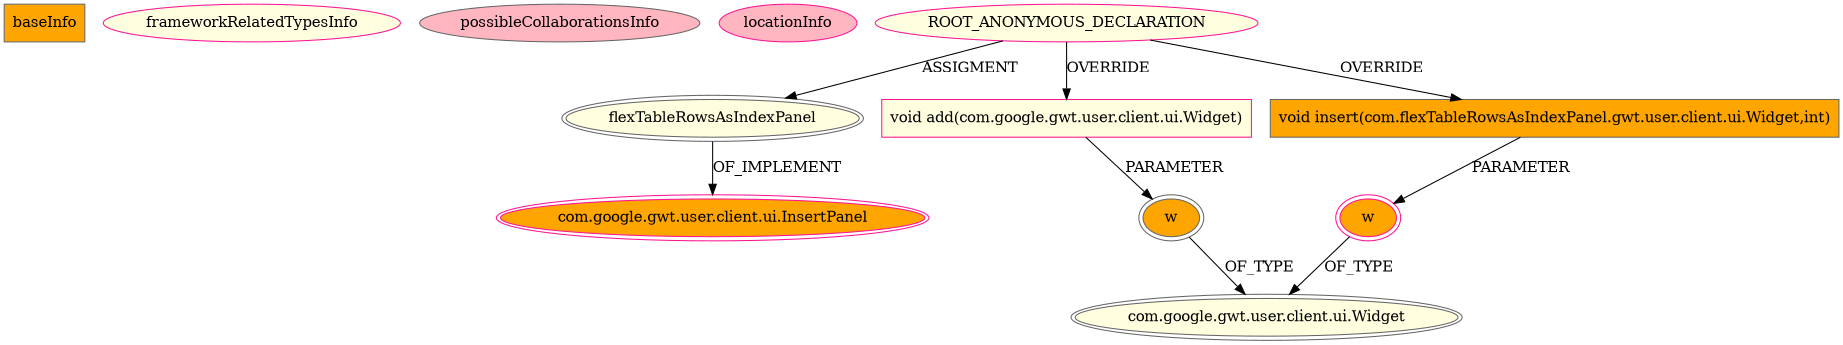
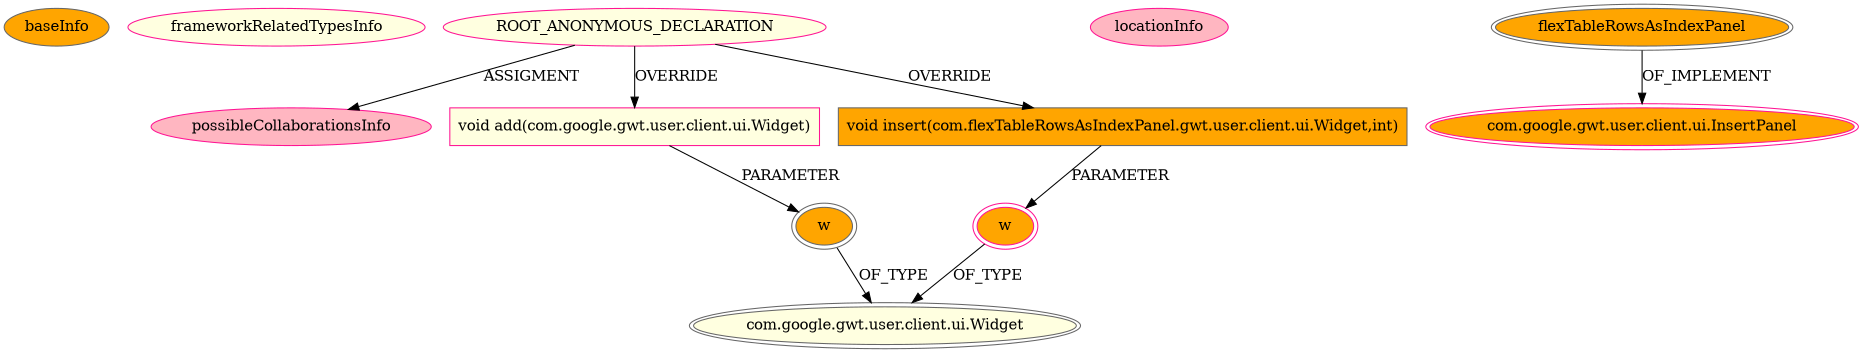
  digraph {
    node [color=deeppink fillcolor=orange style=filled isFrameworkType=true]
-   baseInfo [category=extension_graph color=gray40 graphId=1083 isAnonymous=true possibleRelation=false shape=box isFrameworkType=""]
+   baseInfo [category=extension_graph color=gray40 graphId=1083 isAnonymous=true possibleRelation=false isFrameworkType=""]
    frameworkRelatedTypesInfo [0="com.google.gwt.user.client.ui.InsertPanel" fillcolor=lightyellow isFrameworkType=""]
-   possibleCollaborationsInfo [color=gray40 fillcolor=lightpink isFrameworkType=""]
+   possibleCollaborationsInfo [fillcolor=lightpink isFrameworkType=""]
    locationInfo [contextSignature=FlexTableDropController filePath="/chrte-TemperatureWatcher/TemperatureWatcher-master/src/com/google/gwt/sample/stockwatcher/client/FlexTableDropController.java" fillcolor=lightpink graphId=1083 projectName="chrte-TemperatureWatcher" isFrameworkType=""]
    n5 [fillcolor=lightyellow isFrameworkType=false label=ROOT_ANONYMOUS_DECLARATION vertexType=ROOT_ANONYMOUS_DECLARATION]
-   n6 [color=gray40 fillcolor=lightyellow label=flexTableRowsAsIndexPanel peripheries=2 vertexType=OUTSIDE_VARIABLE_EXPRESION]
+   n6 [color=gray40 label=flexTableRowsAsIndexPanel peripheries=2 vertexType=OUTSIDE_VARIABLE_EXPRESION]
    n7 [fillcolor=lightyellow isFrameworkType=false label="void add(com.google.gwt.user.client.ui.Widget)" shape=box vertexType=OVERRIDING_METHOD_DECLARATION]
    n8 [color=gray40 isFrameworkType=false label="void insert(com.flexTableRowsAsIndexPanel.gwt.user.client.ui.Widget,int)" shape=box vertexType=OVERRIDING_METHOD_DECLARATION]
    n9 [label="com.google.gwt.user.client.ui.InsertPanel" peripheries=2 vertexType=FRAMEWORK_INTERFACE_TYPE]
    n10 [color=gray40 label=w peripheries=2 vertexType=PARAMETER_DECLARATION]
    n11 [label=w peripheries=2 vertexType=PARAMETER_DECLARATION]
    n12 [color=gray40 fillcolor=lightyellow label="com.google.gwt.user.client.ui.Widget" peripheries=2 vertexType=FRAMEWORK_CLASS_TYPE]
-   n5 -> n6 [label=ASSIGMENT]
+   n5 -> possibleCollaborationsInfo [label=ASSIGMENT]
    n5 -> n7 [label=OVERRIDE]
    n5 -> n8 [label=OVERRIDE]
    n6 -> n9 [label=OF_IMPLEMENT]
    n7 -> n10 [label=PARAMETER]
    n8 -> n11 [label=PARAMETER]
    n10 -> n12 [label=OF_TYPE]
    n11 -> n12 [label=OF_TYPE]
  }
